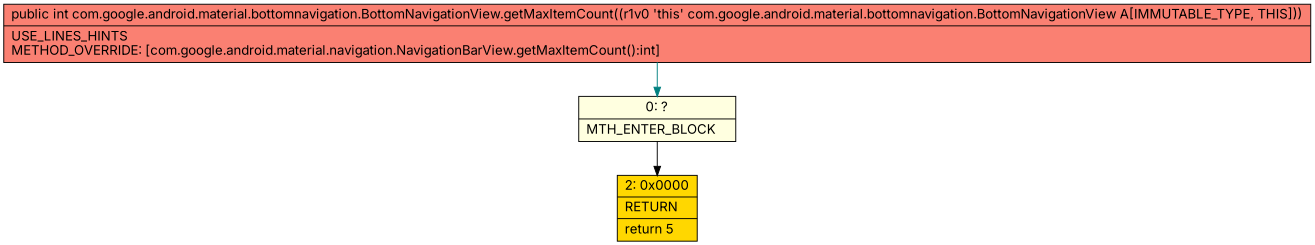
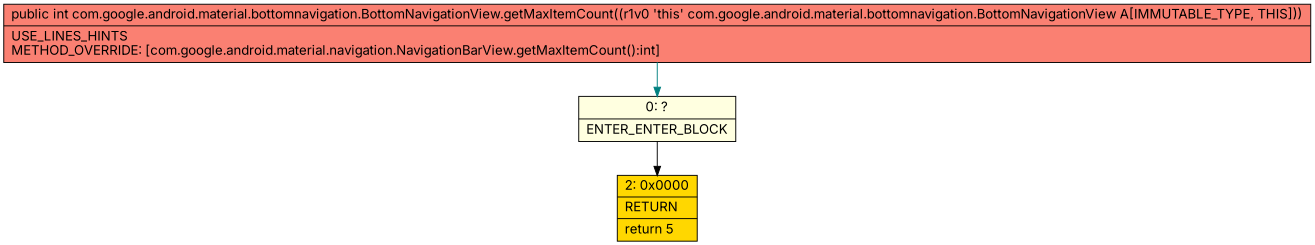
  digraph {
    fontname=Inter
    node [fontname=Inter shape=record style=filled]
    edge [fontname=Inter]
-   n1 [fillcolor=lightyellow label="{0\:\ ?|MTH_ENTER_BLOCK\l}"]
+   n1 [fillcolor=lightyellow label="{0\:\ ?|ENTER_ENTER_BLOCK\l}"]
    n2 [fillcolor=gold label="{2\:\ 0x0000|RETURN\l|return 5\l}"]
    n3 [fillcolor=salmon label="{public int com.google.android.material.bottomnavigation.BottomNavigationView.getMaxItemCount((r1v0 'this' com.google.android.material.bottomnavigation.BottomNavigationView A[IMMUTABLE_TYPE, THIS]))  | USE_LINES_HINTS\lMETHOD_OVERRIDE: [com.google.android.material.navigation.NavigationBarView.getMaxItemCount():int]\l}"]
    n1 -> n2 [color=black]
    n3 -> n1 [color=teal]
  }
